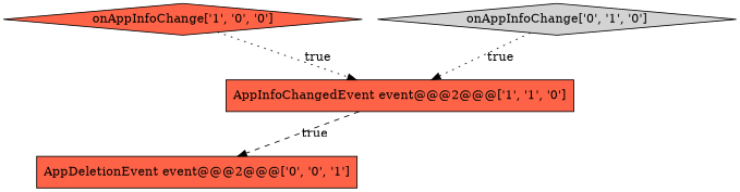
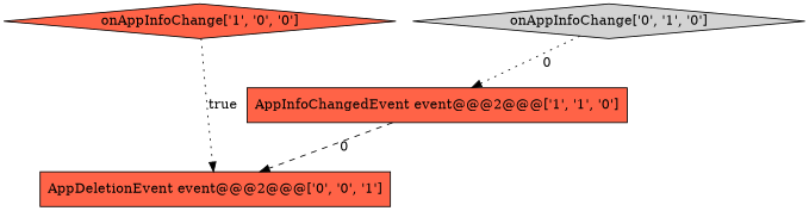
  digraph {
    node [fillcolor=tomato shape=box style=filled]
    edge [style=dotted]
    n1 [label="AppDeletionEvent event@@@2@@@['0', '0', '1']"]
    n2 [label="onAppInfoChange['1', '0', '0']" shape=diamond]
    n3 [label="AppInfoChangedEvent event@@@2@@@['1', '1', '0']"]
    n4 [fillcolor=lightgray label="onAppInfoChange['0', '1', '0']" shape=diamond]
-   n2 -> n3 [label=true]
-   n3 -> n1 [label=true style=dashed]
-   n4 -> n3 [label=true]
+   n2 -> n1 [label=true]
+   n3 -> n1 [label=0 style=dashed]
+   n4 -> n3 [label=0]
  }
